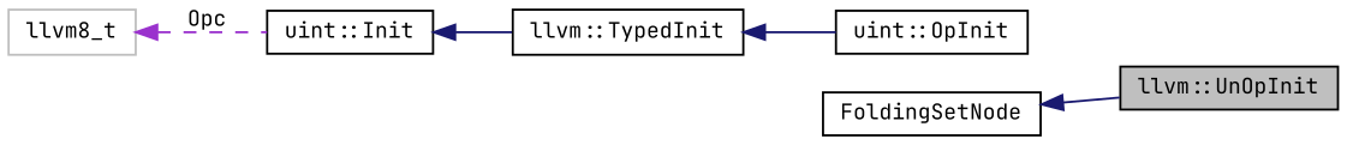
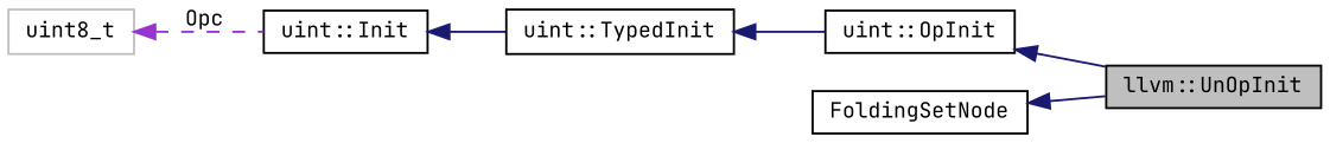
  digraph {
    fontname="JetBrains Mono"
    rankdir=LR
    node [color=black fontname="JetBrains Mono" fontsize=10 shape=record]
    edge [color=midnightblue dir=back fontname="JetBrains Mono" fontsize=10 labelfontname=Helvetica labelfontsize=10 style=solid]
    n1 [fillcolor=grey75 fontcolor=black height=0.2 label="llvm::UnOpInit" style=filled width=0.4]
    n2 [height=0.2 label="uint::OpInit" width=0.4]
-   n3 [height=0.2 label="llvm::TypedInit" width=0.4]
+   n3 [height=0.2 label="uint::TypedInit" width=0.4]
    n4 [height=0.2 label="uint::Init" width=0.4]
-   n5 [color=grey75 height=0.2 label=llvm8_t width=0.4]
+   n5 [color=grey75 height=0.2 label=uint8_t width=0.4]
    n6 [height=0.2 label=FoldingSetNode width=0.4]
+   n2 -> n1
    n3 -> n2
    n4 -> n3
    n5 -> n4 [color=darkorchid3 label=" Opc" style=dashed]
    n6 -> n1
  }
